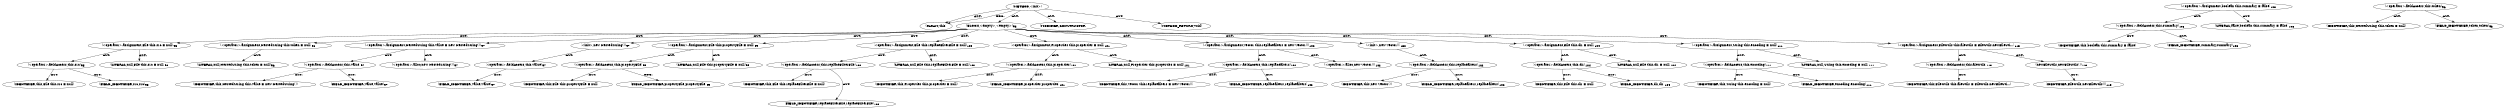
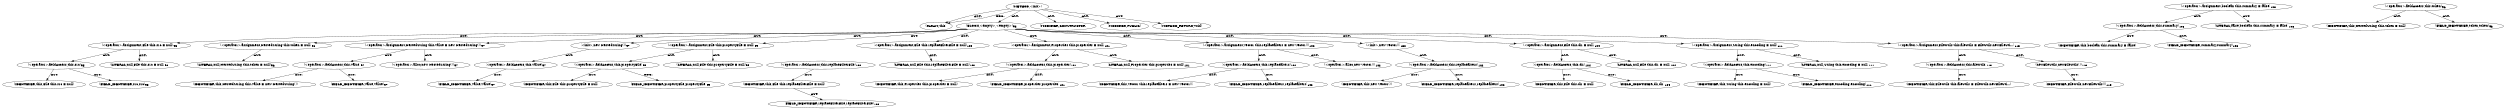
  digraph {
    n1 [label=<(METHOD,&lt;init&gt;)>]
    n2 [label=<(PARAM,this)>]
    n3 [label=<(BLOCK,&lt;empty&gt;,&lt;empty&gt;)<SUB>93</SUB>>]
    n4 [label=<(MODIFIER,CONSTRUCTOR)>]
+   n5 [label=<(MODIFIER,PUBLIC)>]
    n6 [label=<(METHOD_RETURN,void)>]
    n7 [label=<(&lt;operator&gt;.assignment,File this.src = null)<SUB>95</SUB>>]
    n8 [label=<(&lt;operator&gt;.assignment,NestedString this.token = null)<SUB>96</SUB>>]
    n9 [label=<(&lt;operator&gt;.assignment,NestedString this.value = new NestedString())<SUB>97</SUB>>]
    n10 [label=<(&lt;init&gt;,new NestedString())<SUB>97</SUB>>]
    n11 [label=<(&lt;operator&gt;.assignment,File this.propertyFile = null)<SUB>99</SUB>>]
    n12 [label=<(&lt;operator&gt;.assignment,File this.replaceFilterFile = null)<SUB>100</SUB>>]
    n13 [label=<(&lt;operator&gt;.assignment,Properties this.properties = null)<SUB>101</SUB>>]
    n14 [label=<(&lt;operator&gt;.assignment,Vector this.replacefilters = new Vector())<SUB>102</SUB>>]
    n15 [label=<(&lt;init&gt;,new Vector())<SUB>132</SUB>>]
    n16 [label=<(&lt;operator&gt;.assignment,File this.dir = null)<SUB>104</SUB>>]
    n17 [label=<(&lt;operator&gt;.assignment,String this.encoding = null)<SUB>111</SUB>>]
    n18 [label=<(&lt;operator&gt;.assignment,FileUtils this.fileUtils = FileUtils.newFileUti...)<SUB>113</SUB>>]
    n19 [label=<(&lt;operator&gt;.fieldAccess,this.src)<SUB>95</SUB>>]
    n20 [label=<(LITERAL,null,File this.src = null)<SUB>96</SUB>>]
    n21 [label=<(LITERAL,null,NestedString this.token = null)<SUB>96</SUB>>]
    n22 [label=<(&lt;operator&gt;.fieldAccess,this.value)<SUB>97</SUB>>]
    n23 [label=<(&lt;operator&gt;.alloc,new NestedString())<SUB>97</SUB>>]
    n24 [label=<(&lt;operator&gt;.fieldAccess,this.value)<SUB>97</SUB>>]
    n25 [label=<(&lt;operator&gt;.fieldAccess,this.propertyFile)<SUB>99</SUB>>]
    n26 [label=<(LITERAL,null,File this.propertyFile = null)<SUB>99</SUB>>]
    n27 [label=<(&lt;operator&gt;.fieldAccess,this.replaceFilterFile)<SUB>100</SUB>>]
    n28 [label=<(LITERAL,null,File this.replaceFilterFile = null)<SUB>100</SUB>>]
    n29 [label=<(&lt;operator&gt;.fieldAccess,this.properties)<SUB>101</SUB>>]
    n30 [label=<(LITERAL,null,Properties this.properties = null)<SUB>101</SUB>>]
    n31 [label=<(&lt;operator&gt;.fieldAccess,this.replacefilters)<SUB>102</SUB>>]
    n32 [label=<(&lt;operator&gt;.alloc,new Vector())<SUB>102</SUB>>]
    n33 [label=<(&lt;operator&gt;.fieldAccess,this.replacefilters)<SUB>102</SUB>>]
    n34 [label=<(&lt;operator&gt;.fieldAccess,this.dir)<SUB>104</SUB>>]
    n35 [label=<(LITERAL,null,File this.dir = null)<SUB>104</SUB>>]
    n36 [label=<(&lt;operator&gt;.assignment,boolean this.summary = false)<SUB>108</SUB>>]
    n37 [label=<(&lt;operator&gt;.fieldAccess,this.summary)<SUB>108</SUB>>]
    n38 [label=<(LITERAL,false,boolean this.summary = false)<SUB>108</SUB>>]
    n39 [label=<(&lt;operator&gt;.fieldAccess,this.encoding)<SUB>111</SUB>>]
    n40 [label=<(LITERAL,null,String this.encoding = null)<SUB>111</SUB>>]
    n41 [label=<(&lt;operator&gt;.fieldAccess,this.fileUtils)<SUB>113</SUB>>]
    n42 [label=<(newFileUtils,newFileUtils())<SUB>113</SUB>>]
    n43 [label=<(IDENTIFIER,this,File this.src = null)>]
    n44 [label=<(FIELD_IDENTIFIER,src,src)<SUB>95</SUB>>]
    n45 [label=<(&lt;operator&gt;.fieldAccess,this.token)<SUB>96</SUB>>]
    n46 [label=<(IDENTIFIER,this,NestedString this.token = null)>]
    n47 [label=<(FIELD_IDENTIFIER,token,token)<SUB>96</SUB>>]
    n48 [label=<(IDENTIFIER,this,NestedString this.value = new NestedString())>]
    n49 [label=<(FIELD_IDENTIFIER,value,value)<SUB>97</SUB>>]
    n50 [label=<(FIELD_IDENTIFIER,value,value)<SUB>97</SUB>>]
    n51 [label=<(IDENTIFIER,this,File this.propertyFile = null)>]
    n52 [label=<(FIELD_IDENTIFIER,propertyFile,propertyFile)<SUB>99</SUB>>]
    n53 [label=<(IDENTIFIER,this,File this.replaceFilterFile = null)>]
    n54 [label=<(FIELD_IDENTIFIER,replaceFilterFile,replaceFilterFile)<SUB>100</SUB>>]
    n55 [label=<(IDENTIFIER,this,Properties this.properties = null)>]
    n56 [label=<(FIELD_IDENTIFIER,properties,properties)<SUB>101</SUB>>]
    n57 [label=<(IDENTIFIER,this,Vector this.replacefilters = new Vector())>]
    n58 [label=<(FIELD_IDENTIFIER,replacefilters,replacefilters)<SUB>102</SUB>>]
    n59 [label=<(IDENTIFIER,this,new Vector())>]
    n60 [label=<(FIELD_IDENTIFIER,replacefilters,replacefilters)<SUB>102</SUB>>]
    n61 [label=<(IDENTIFIER,this,File this.dir = null)>]
    n62 [label=<(FIELD_IDENTIFIER,dir,dir)<SUB>104</SUB>>]
    n63 [label=<(IDENTIFIER,this,boolean this.summary = false)>]
    n64 [label=<(FIELD_IDENTIFIER,summary,summary)<SUB>108</SUB>>]
    n65 [label=<(IDENTIFIER,this,String this.encoding = null)>]
    n66 [label=<(FIELD_IDENTIFIER,encoding,encoding)<SUB>111</SUB>>]
    n67 [label=<(IDENTIFIER,this,FileUtils this.fileUtils = FileUtils.newFileUti...)>]
    n68 [label=<(IDENTIFIER,FileUtils,newFileUtils())<SUB>113</SUB>>]
    n1 -> n2 [label="AST: "]
    n1 -> n2 [label="DDG: "]
    n1 -> n3 [label="AST: "]
    n1 -> n4 [label="AST: "]
+   n1 -> n5 [label="AST: "]
    n1 -> n6 [label="AST: "]
    n3 -> n7 [label="AST: "]
    n3 -> n8 [label="AST: "]
    n3 -> n9 [label="AST: "]
    n3 -> n10 [label="AST: "]
    n3 -> n11 [label="AST: "]
    n3 -> n12 [label="AST: "]
    n3 -> n13 [label="AST: "]
    n3 -> n14 [label="AST: "]
    n3 -> n15 [label="AST: "]
    n3 -> n16 [label="AST: "]
    n3 -> n17 [label="AST: "]
    n3 -> n18 [label="AST: "]
    n7 -> n19 [label="AST: "]
    n7 -> n20 [label="AST: "]
    n8 -> n21 [label="AST: "]
    n9 -> n22 [label="AST: "]
    n9 -> n23 [label="AST: "]
    n10 -> n24 [label="AST: "]
    n11 -> n25 [label="AST: "]
    n11 -> n26 [label="AST: "]
-   n12 -> n27 [label="AST: "]
    n12 -> n28 [label="AST: "]
    n13 -> n29 [label="AST: "]
    n13 -> n30 [label="AST: "]
    n14 -> n31 [label="AST: "]
    n14 -> n32 [label="AST: "]
    n15 -> n33 [label="AST: "]
    n16 -> n34 [label="AST: "]
    n16 -> n35 [label="AST: "]
    n17 -> n39 [label="AST: "]
    n17 -> n40 [label="AST: "]
    n18 -> n41 [label="AST: "]
    n18 -> n42 [label="AST: "]
    n19 -> n43 [label="AST: "]
    n19 -> n44 [label="AST: "]
    n22 -> n48 [label="AST: "]
    n22 -> n49 [label="AST: "]
    n24 -> n50 [label="AST: "]
    n25 -> n51 [label="AST: "]
    n25 -> n52 [label="DDG: "]
    n27 -> n53 [label="AST: "]
-   n27 -> n54 [label="AST: "]
+   n53 -> n54 [label="AST: "]
    n29 -> n55 [label="AST: "]
    n29 -> n56 [label="AST: "]
    n31 -> n57 [label="AST: "]
    n31 -> n58 [label="AST: "]
    n33 -> n59 [label="AST: "]
    n33 -> n60 [label="AST: "]
    n34 -> n61 [label="AST: "]
    n34 -> n62 [label="AST: "]
    n36 -> n37 [label="AST: "]
    n36 -> n38 [label="AST: "]
    n37 -> n63 [label="AST: "]
    n37 -> n64 [label="AST: "]
    n39 -> n65 [label="AST: "]
    n39 -> n66 [label="AST: "]
    n41 -> n67 [label="AST: "]
    n42 -> n68 [label="AST: "]
    n45 -> n46 [label="AST: "]
    n45 -> n47 [label="AST: "]
  }
